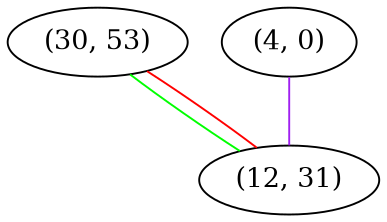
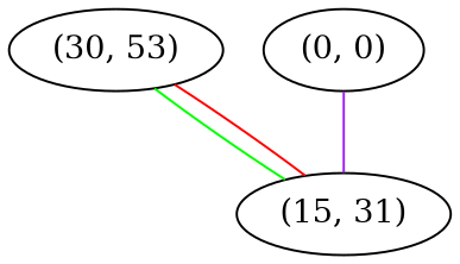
  graph {
    n1 [label="(30, 53)"]
-   "(15, 31)" [label="(12, 31)"]
-   "(0, 0)" [label="(4, 0)"]
+   "(15, 31)"
+   "(0, 0)"
    n1 -- "(15, 31)" [color=green weight=2]
    n1 -- "(15, 31)" [color=red weight=1]
    "(0, 0)" -- "(15, 31)" [color=purple weight=4]
  }
